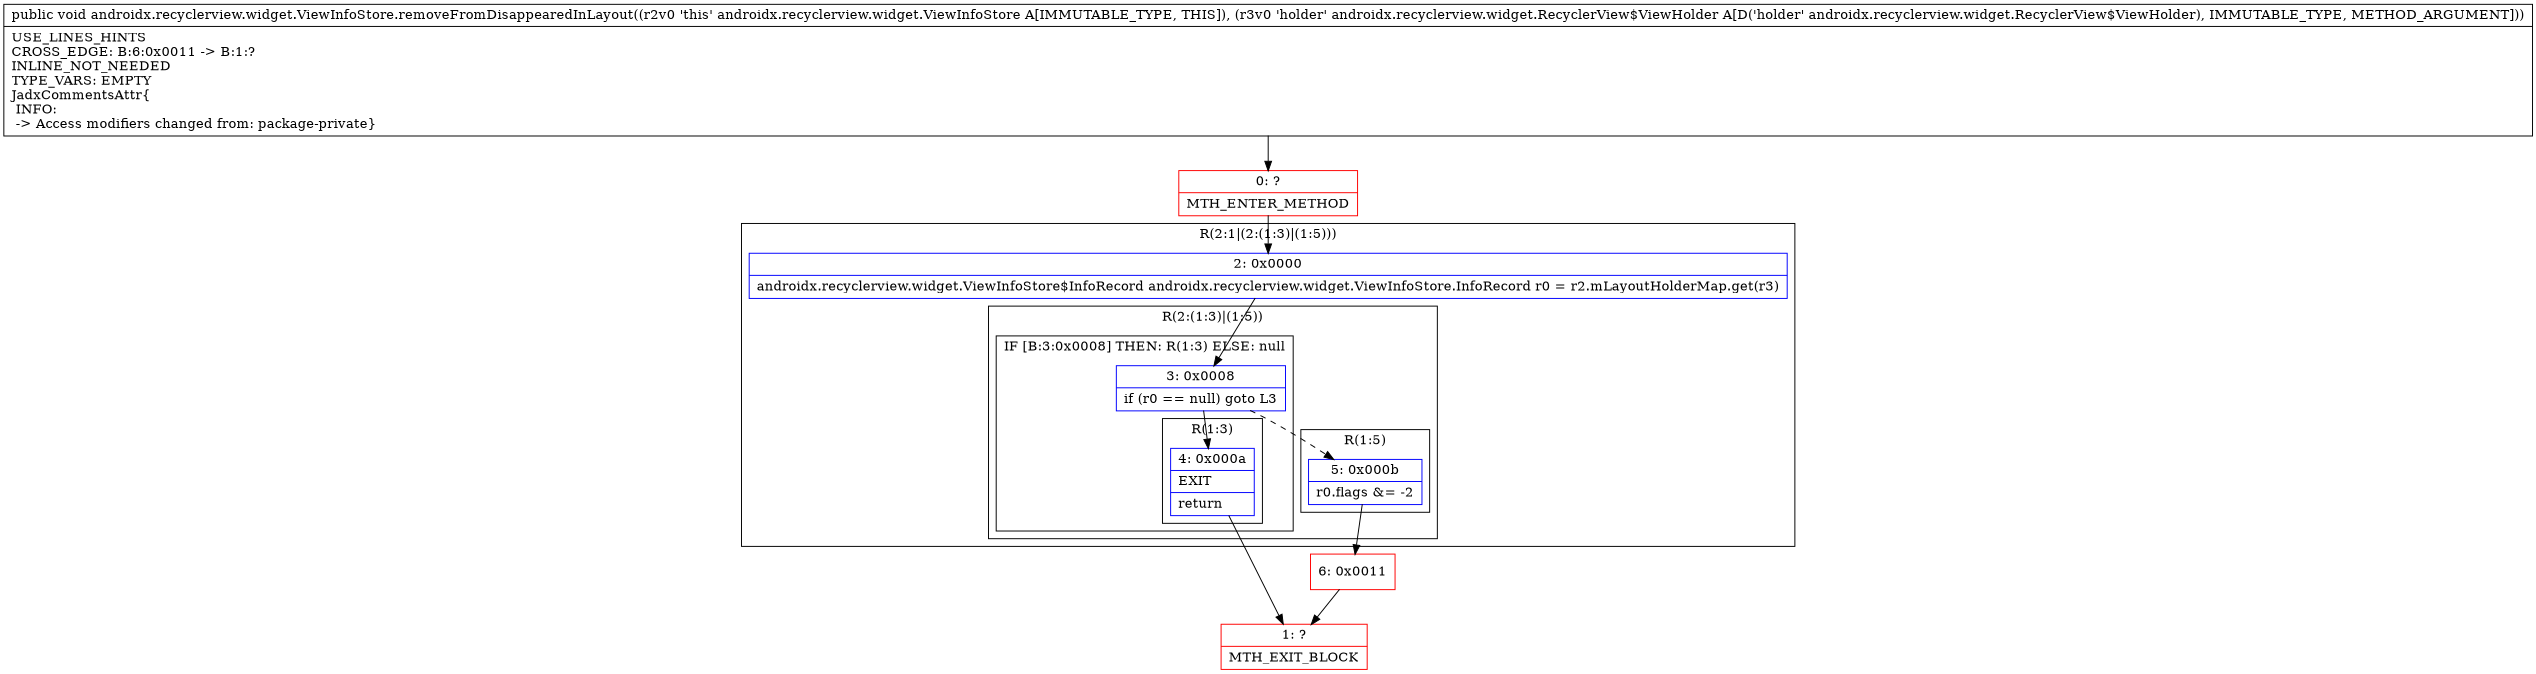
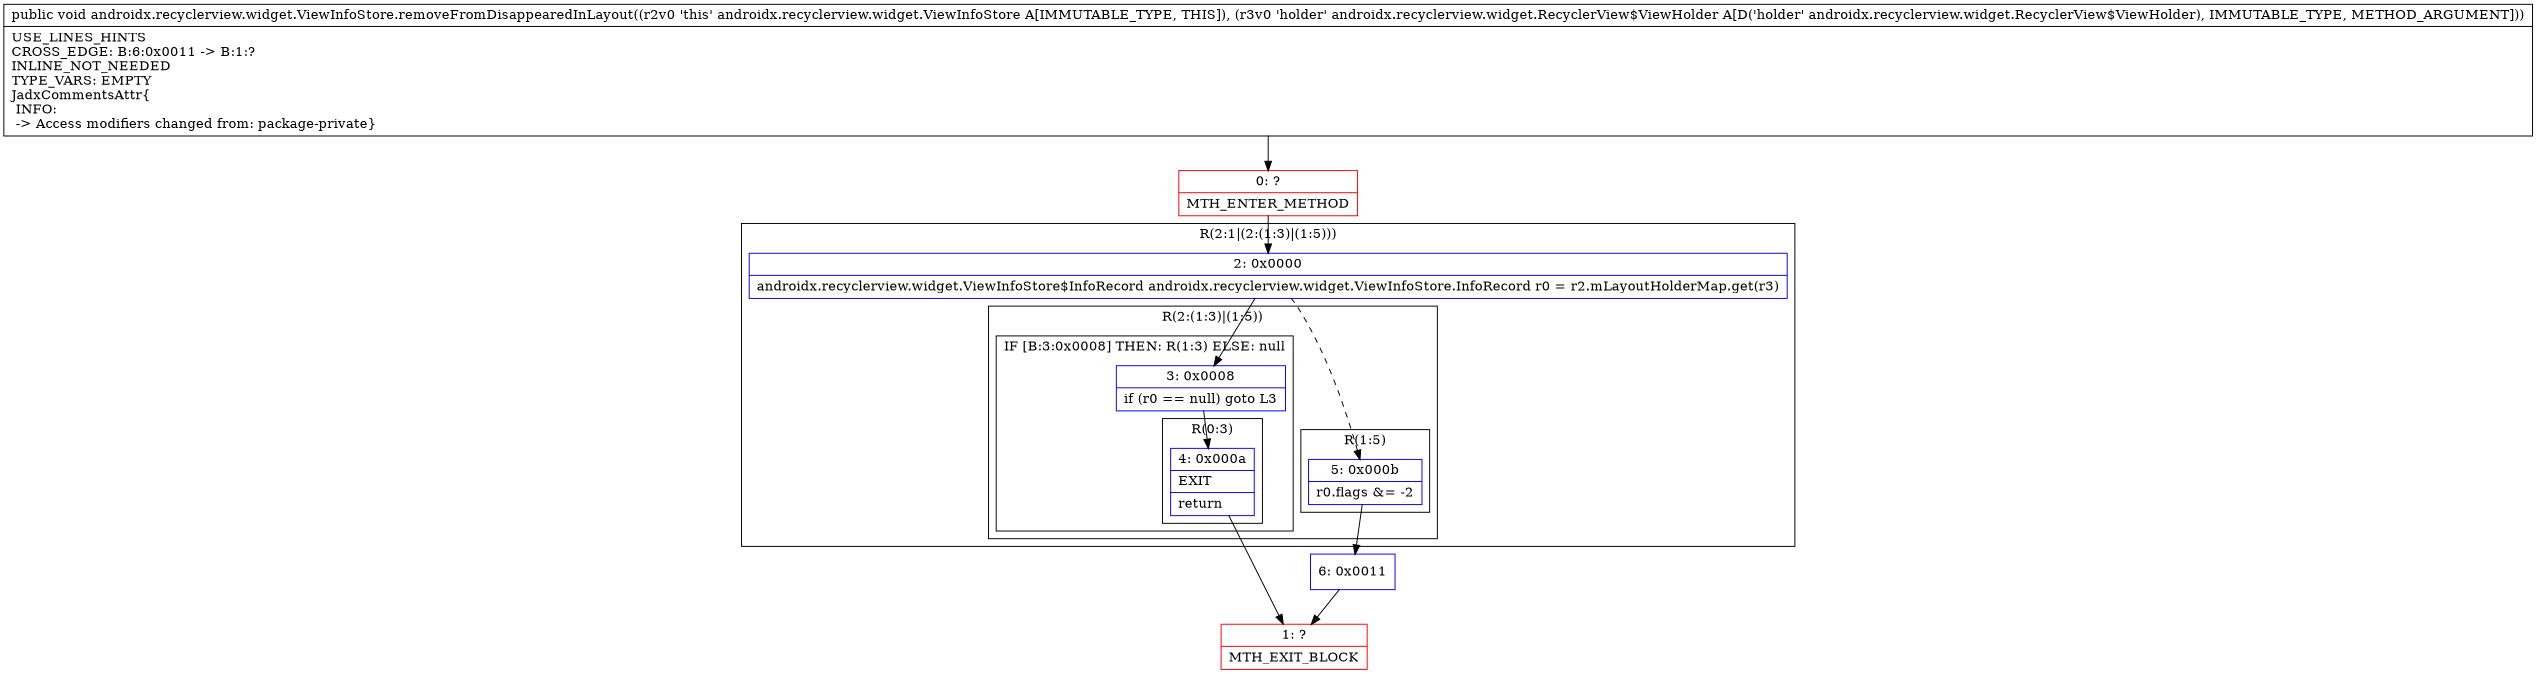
  digraph {
    node [color=blue shape=record]
    n1 [label="{4\:\ 0x000a|EXIT\l|return\l}"]
    n2 [label="{3\:\ 0x0008|if (r0 == null) goto L3\l}"]
    n3 [label="{5\:\ 0x000b|r0.flags &= \-2\l}"]
    n4 [label="{2\:\ 0x0000|androidx.recyclerview.widget.ViewInfoStore$InfoRecord androidx.recyclerview.widget.ViewInfoStore.InfoRecord r0 = r2.mLayoutHolderMap.get(r3)\l}"]
    n5 [color=red label="{1\:\ ?|MTH_EXIT_BLOCK\l}"]
-   n6 [color=red label="{6\:\ 0x0011}"]
+   n6 [label="{6\:\ 0x0011}"]
    n7 [color=red label="{0\:\ ?|MTH_ENTER_METHOD\l}"]
    n8 [label="{public void androidx.recyclerview.widget.ViewInfoStore.removeFromDisappearedInLayout((r2v0 'this' androidx.recyclerview.widget.ViewInfoStore A[IMMUTABLE_TYPE, THIS]), (r3v0 'holder' androidx.recyclerview.widget.RecyclerView$ViewHolder A[D('holder' androidx.recyclerview.widget.RecyclerView$ViewHolder), IMMUTABLE_TYPE, METHOD_ARGUMENT]))  | USE_LINES_HINTS\lCROSS_EDGE: B:6:0x0011 \-\> B:1:?\lINLINE_NOT_NEEDED\lTYPE_VARS: EMPTY\lJadxCommentsAttr\{\l INFO: \l \-\> Access modifiers changed from: package\-private\}\l}" color=""]
    subgraph cluster_1 {
      label="R(2:1|(2:(1:3)|(1:5)))"
      n4
      subgraph cluster_2 {
        label="R(2:(1:3)|(1:5))"
        subgraph cluster_3 {
          label="IF [B:3:0x0008] THEN: R(1:3) ELSE: null"
          n2
          subgraph cluster_4 {
-           label="R(1:3)"
+           label="R(0:3)"
            n1
          }
        }
        subgraph cluster_5 {
          label="R(1:5)"
          n3
        }
      }
    }
    n1 -> n5
    n2 -> n1
-   n2 -> n3 [style=dashed]
+   n4 -> n3 [style=dashed]
    n3 -> n6
    n4 -> n2
    n6 -> n5
    n7 -> n4
    n8 -> n7
  }
